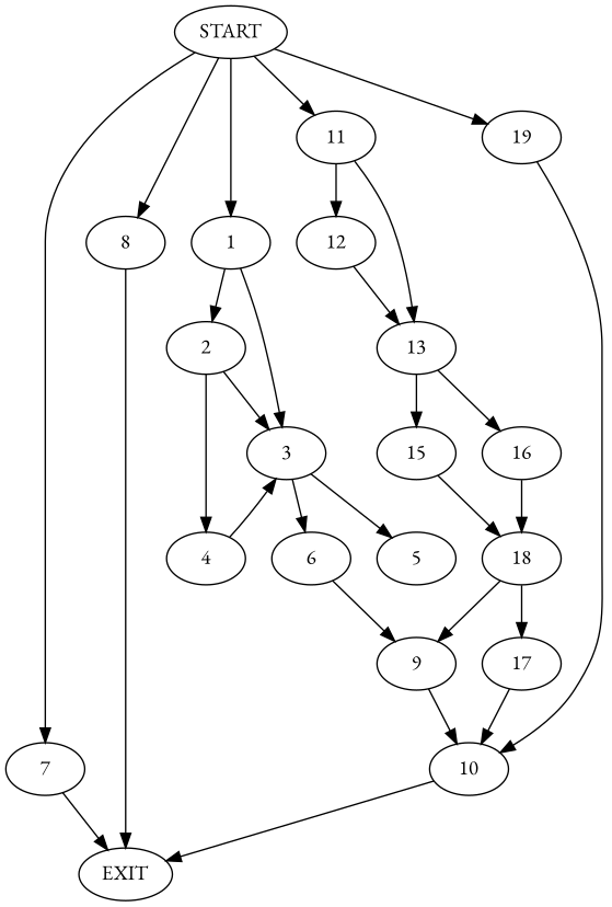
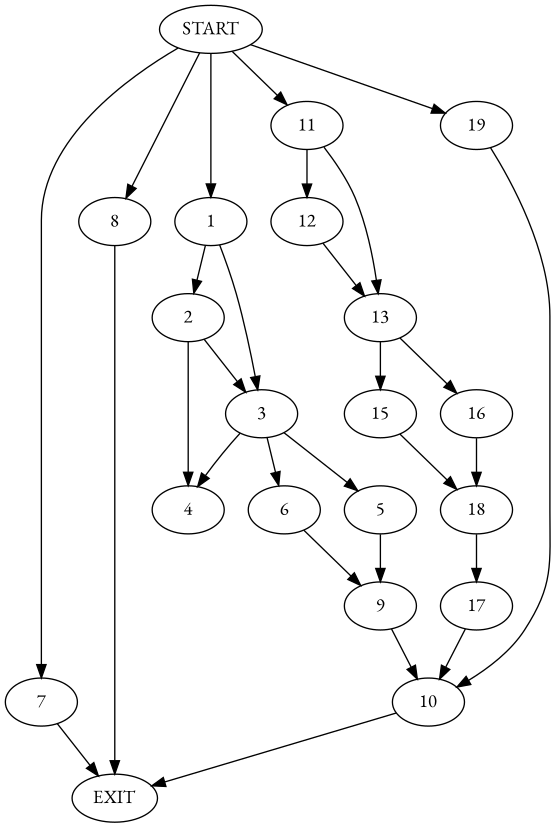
  digraph {
    fontname="EB Garamond"
    node [fontname="EB Garamond"]
    edge [fontname="EB Garamond"]
    n1 [label=START]
    1
    7
    8
    11
    19
    2
    3
    n9 [label=EXIT]
    12
    13
    10
    4
    5
    6
    9
    15
    16
    18
    17
    n1 -> 1
    n1 -> 7
    n1 -> 8
    n1 -> 11
    n1 -> 19
    1 -> 2
    1 -> 3
    7 -> n9
    8 -> n9
    11 -> 12
    11 -> 13
    19 -> 10
    2 -> 3
    2 -> 4
    3 -> 5
    3 -> 6
    12 -> 13
    13 -> 15
    13 -> 16
    10 -> n9
-   4 -> 3
-   18 -> 9
+   3 -> 4
+   5 -> 9
    6 -> 9
    9 -> 10
    15 -> 18
    16 -> 18
    18 -> 17
    17 -> 10
  }
